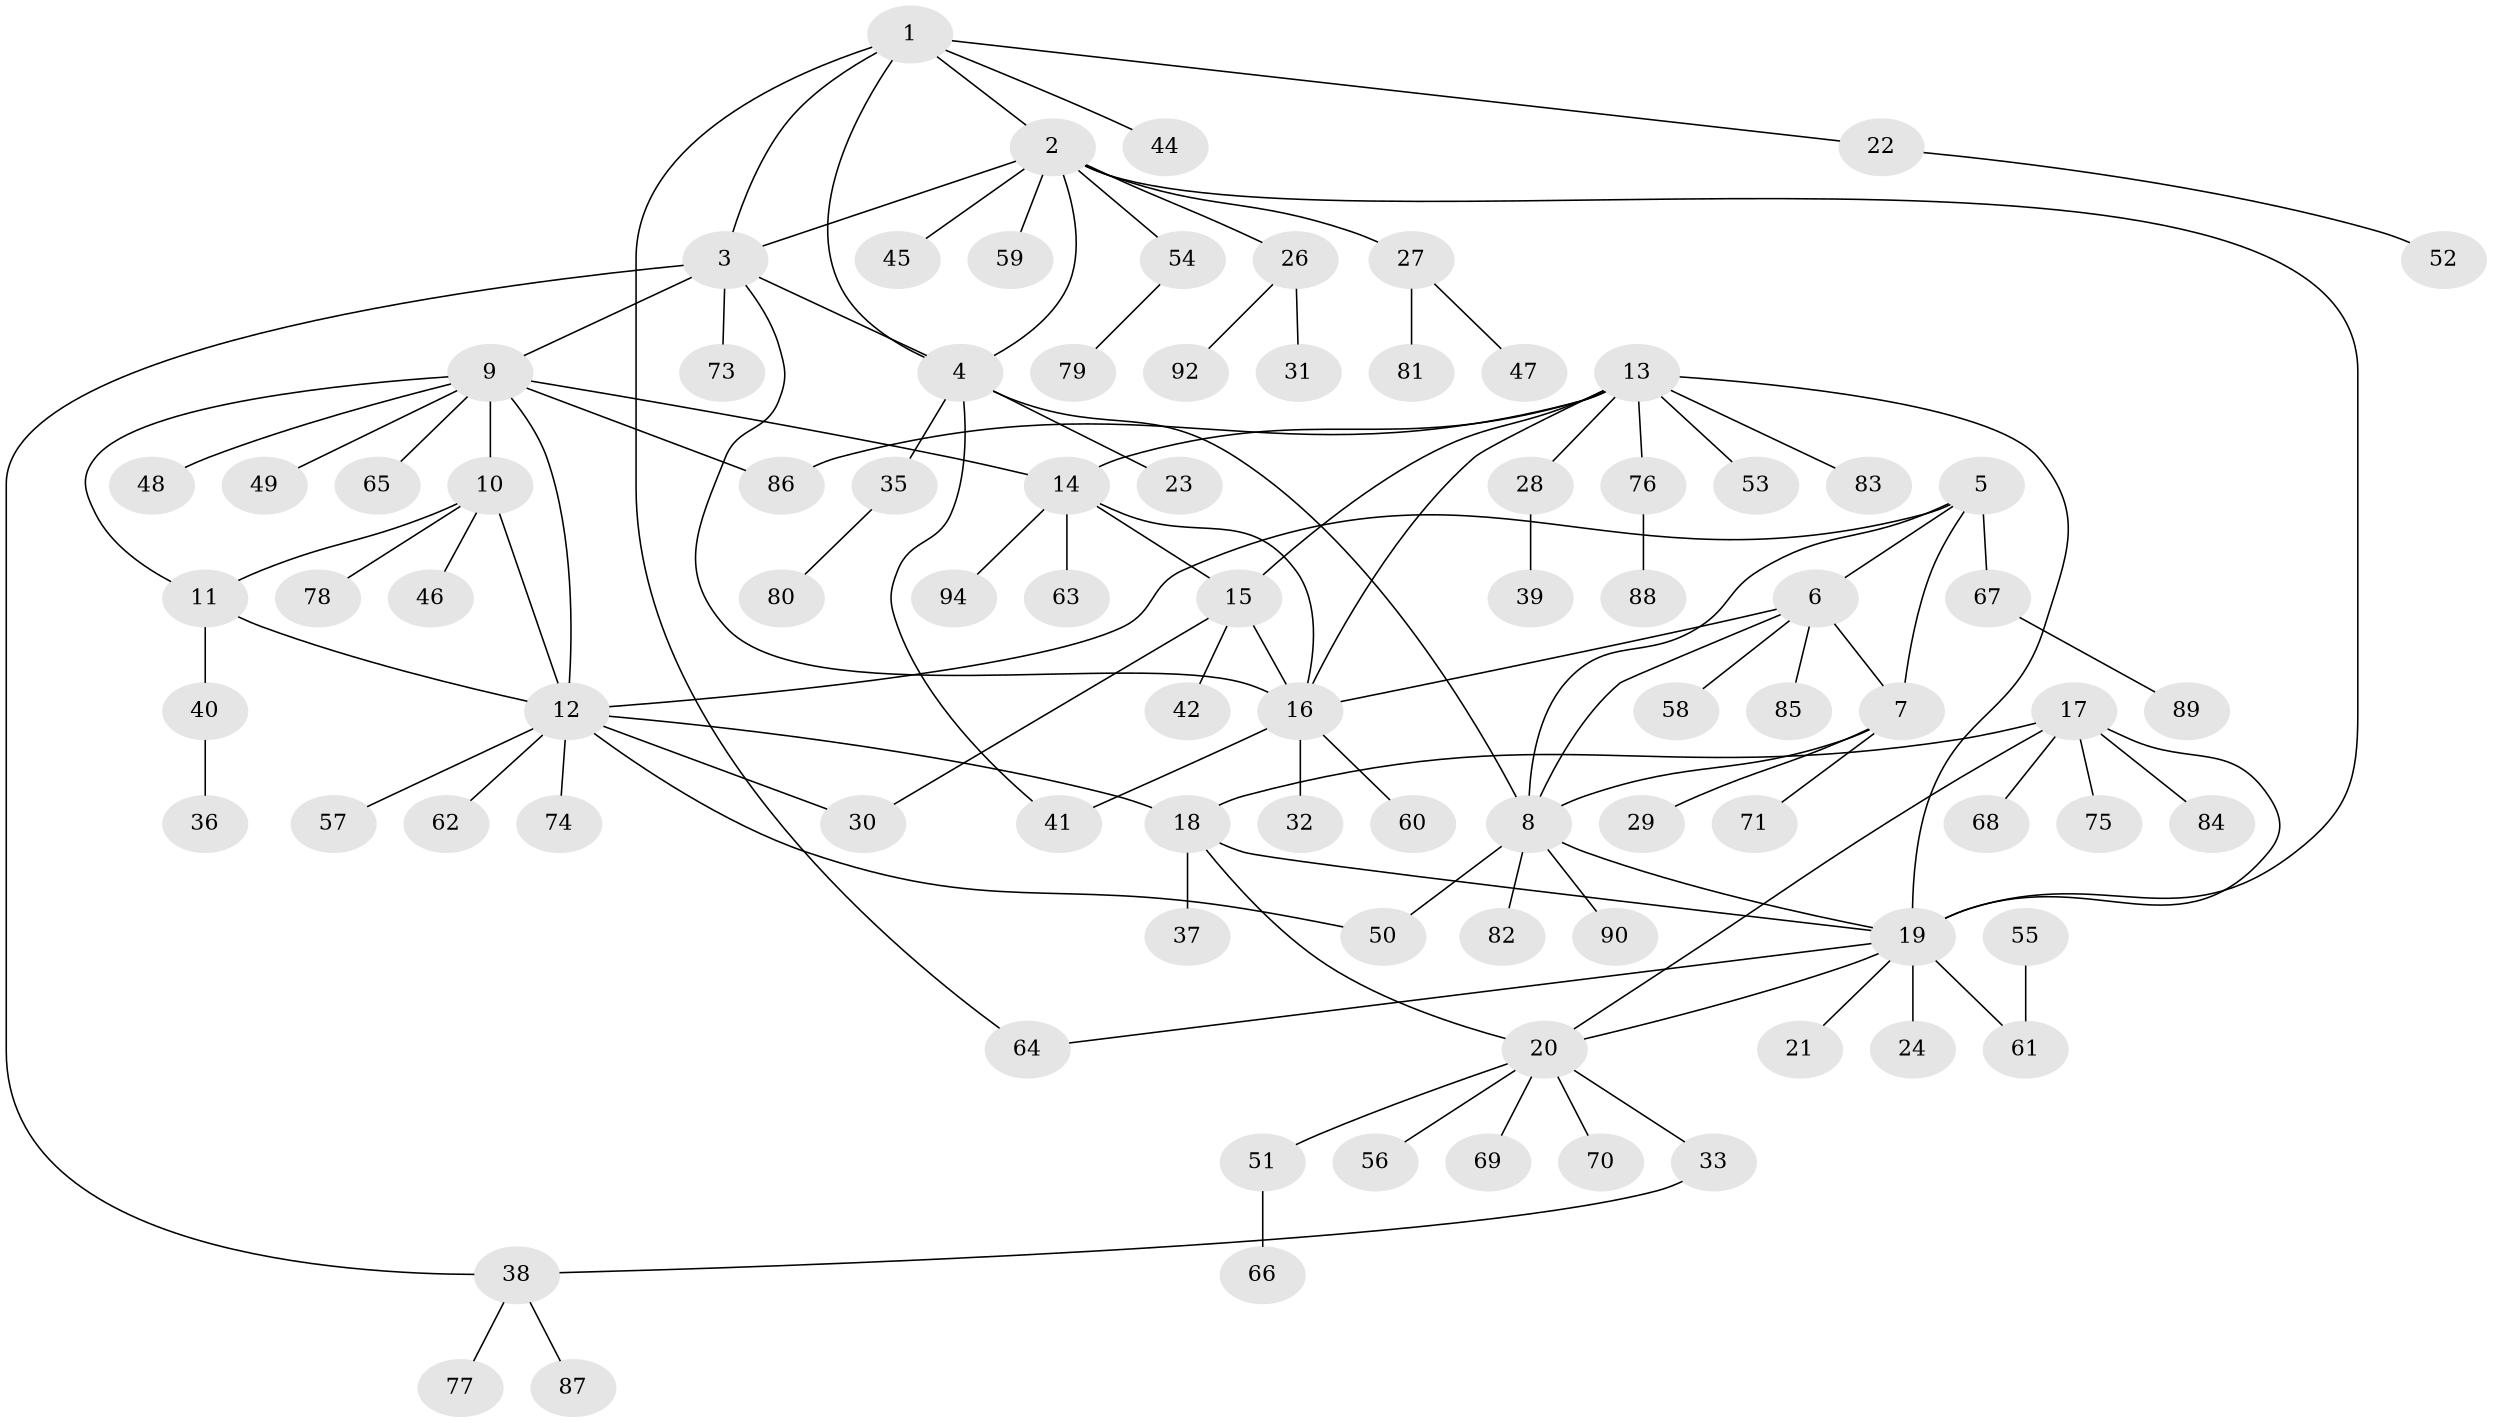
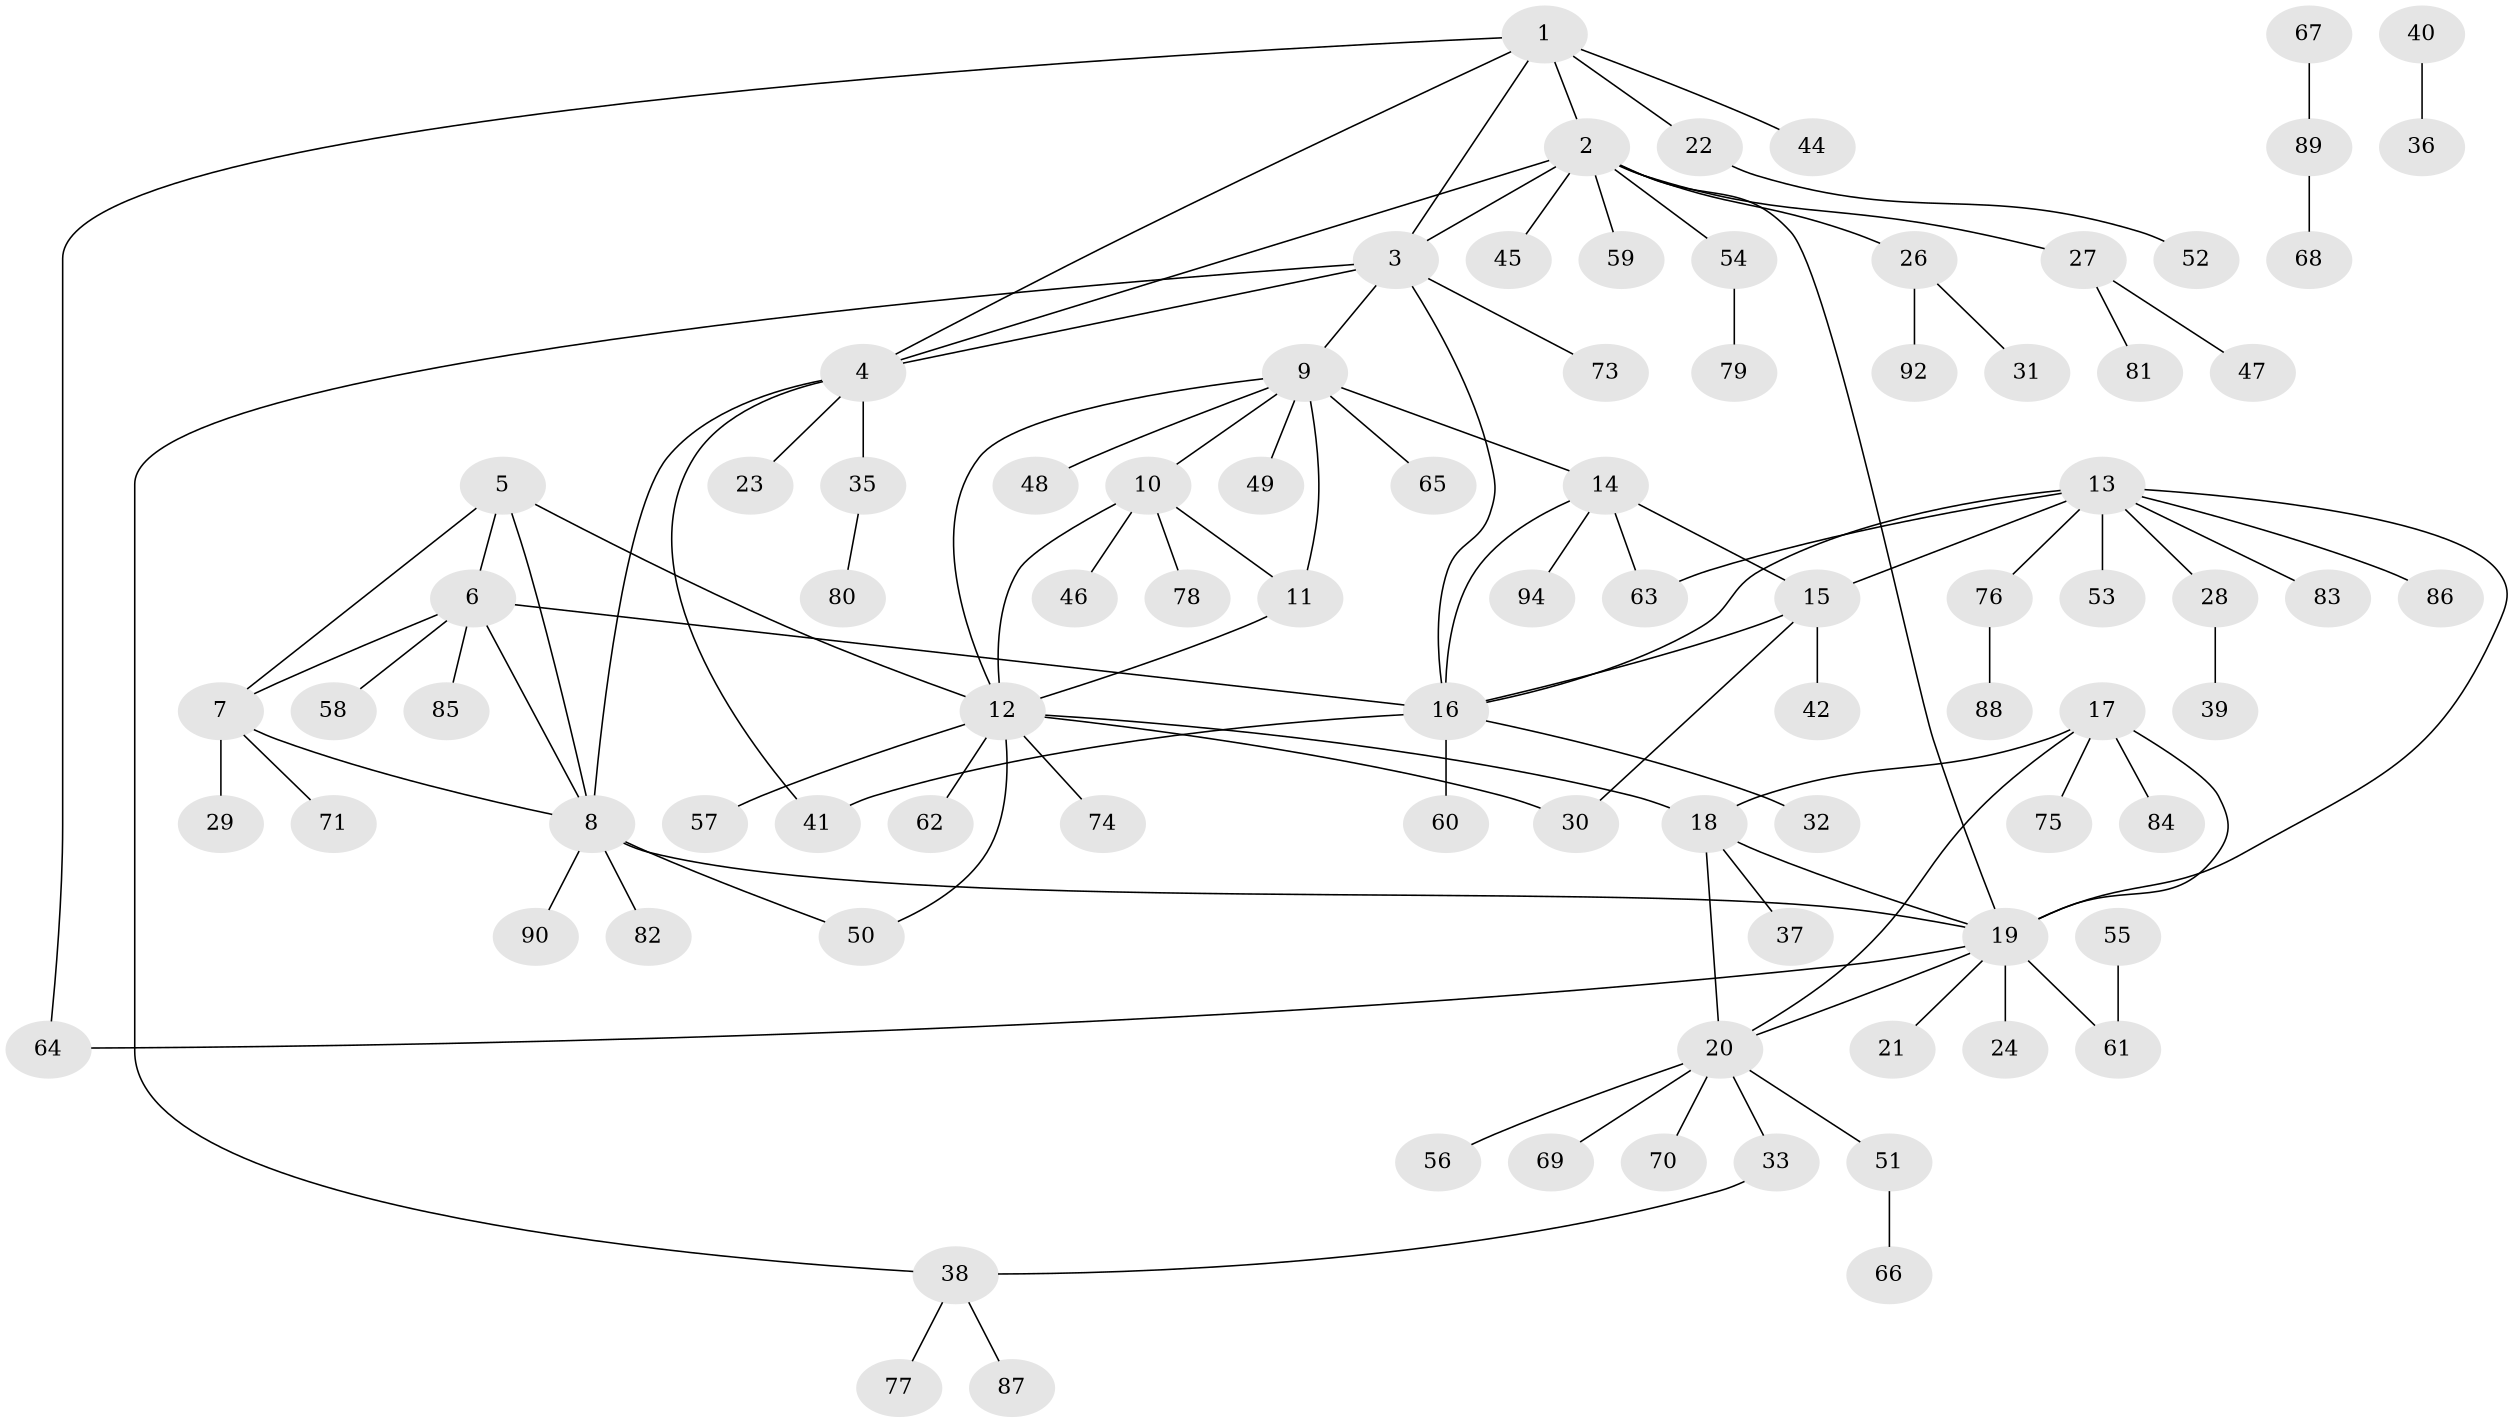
  graph {
    node [color=gray90 style=filled]
    1
    2
    3
    4
    22
    44
    64
    19
    26
    27
    45
    54
    59
    9
    16
    38
    73
    8
    23
    35
    41
    52
    20
    21
    24
    61
    31
    n28 [label=92]
    47
    81
    79
    12
    10
    11
    14
    48
    49
    65
    86
    32
    60
    77
    87
    50
    82
    90
    80
    5
    6
    7
    67
    58
    85
    29
    71
    18
    30
    57
    62
    74
    89
    46
    78
    40
    15
    n66 [label=94]
    63
    36
    37
    13
    28
    53
    76
    83
    42
    39
    88
    17
    68
    75
    84
    33
    51
    56
    69
    70
    55
    66
    1 -- 2
    1 -- 3
    1 -- 4
    1 -- 22
    1 -- 44
    1 -- 64
    2 -- 3
    2 -- 4
    2 -- 19
    2 -- 26
    2 -- 27
    2 -- 45
    2 -- 54
    2 -- 59
    3 -- 4
    3 -- 9
    3 -- 16
    3 -- 38
    3 -- 73
    4 -- 8
    4 -- 23
    4 -- 35
    4 -- 41
    22 -- 52
    19 -- 64
    19 -- 20
    19 -- 21
    19 -- 24
    19 -- 61
    26 -- 31
    26 -- n28
    27 -- 47
    27 -- 81
    54 -- 79
    9 -- 12
    9 -- 10
    9 -- 11
    9 -- 14
    9 -- 48
    9 -- 49
    9 -- 65
-   9 -- 86
    16 -- 41
    16 -- 32
    16 -- 60
    38 -- 77
    38 -- 87
    8 -- 19
    8 -- 50
    8 -- 82
    8 -- 90
    35 -- 80
    20 -- 33
    20 -- 51
    20 -- 56
    20 -- 69
    20 -- 70
    12 -- 50
    12 -- 18
    12 -- 30
    12 -- 57
    12 -- 62
    12 -- 74
    10 -- 12
    10 -- 11
    10 -- 46
    10 -- 78
    11 -- 12
-   11 -- 40
    14 -- 16
    14 -- 15
    14 -- n66
    14 -- 63
    5 -- 8
    5 -- 12
    5 -- 6
    5 -- 7
-   5 -- 67
    6 -- 16
    6 -- 8
    6 -- 7
    6 -- 58
    6 -- 85
    7 -- 8
    7 -- 29
    7 -- 71
    67 -- 89
    18 -- 19
    18 -- 20
    18 -- 37
    40 -- 36
    15 -- 16
    15 -- 30
    15 -- 42
    13 -- 19
    13 -- 16
-   13 -- 14
+   13 -- 63
    13 -- 86
    13 -- 15
    13 -- 28
    13 -- 53
    13 -- 76
    13 -- 83
    28 -- 39
    76 -- 88
    17 -- 19
    17 -- 20
    17 -- 18
-   17 -- 68
+   89 -- 68
    17 -- 75
    17 -- 84
    33 -- 38
    51 -- 66
    55 -- 61
  }
